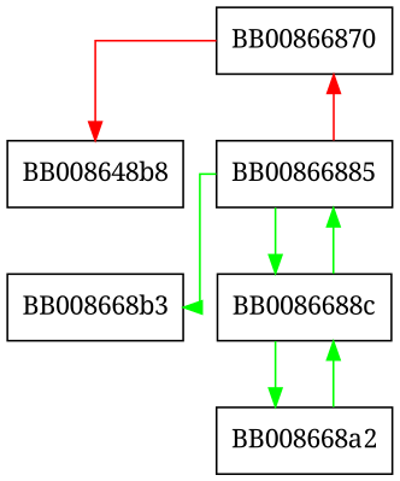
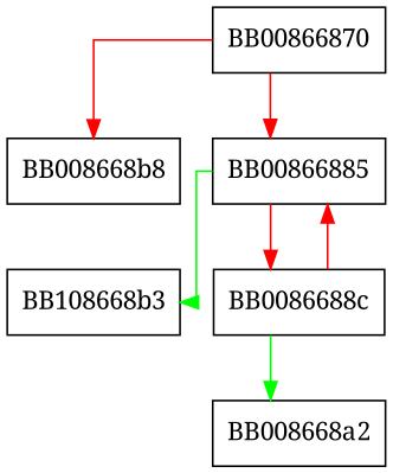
  digraph {
    fontname="Noto Serif"
    splines=ortho
    node [fontname="Noto Serif" shape=box]
    edge [color=green fontname="Noto Serif"]
    BB00866870
-   BB008668b8 [label=BB008648b8]
+   BB008668b8
    BB00866885
-   BB008668b3
+   BB008668b3 [label=BB108668b3]
    BB0086688c
    BB008668a2
    BB00866870 -> BB008668b8 [color=red]
-   BB00866885 -> BB00866870 [color=red]
+   BB00866870 -> BB00866885 [color=red]
    BB00866885 -> BB008668b3
-   BB00866885 -> BB0086688c
-   BB0086688c -> BB00866885
+   BB00866885 -> BB0086688c [color=red]
+   BB0086688c -> BB00866885 [color=red]
    BB0086688c -> BB008668a2
-   BB008668a2 -> BB0086688c
  }
